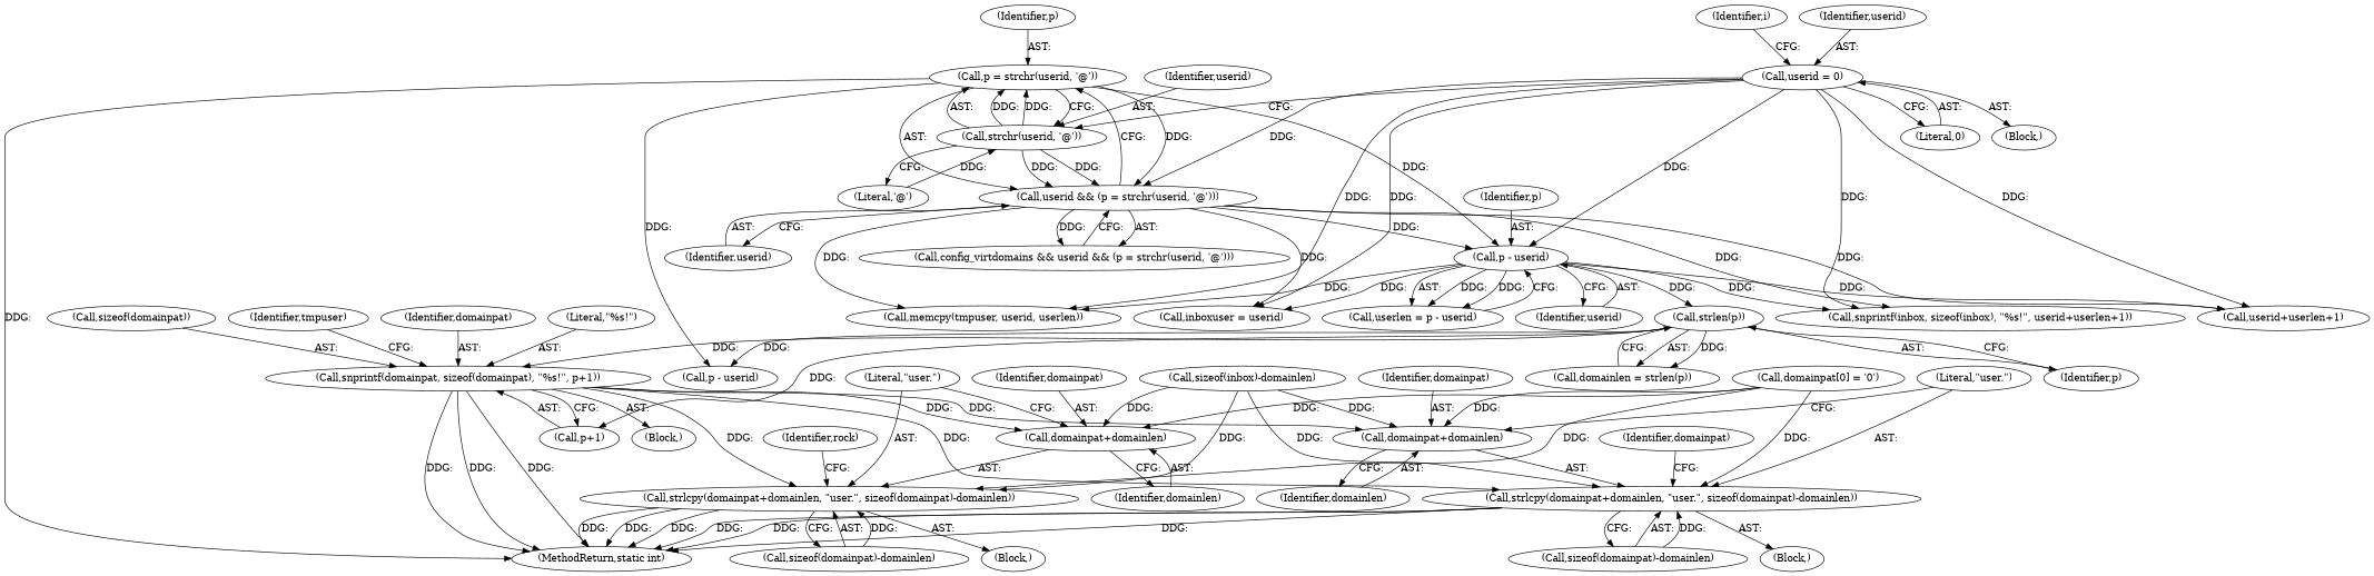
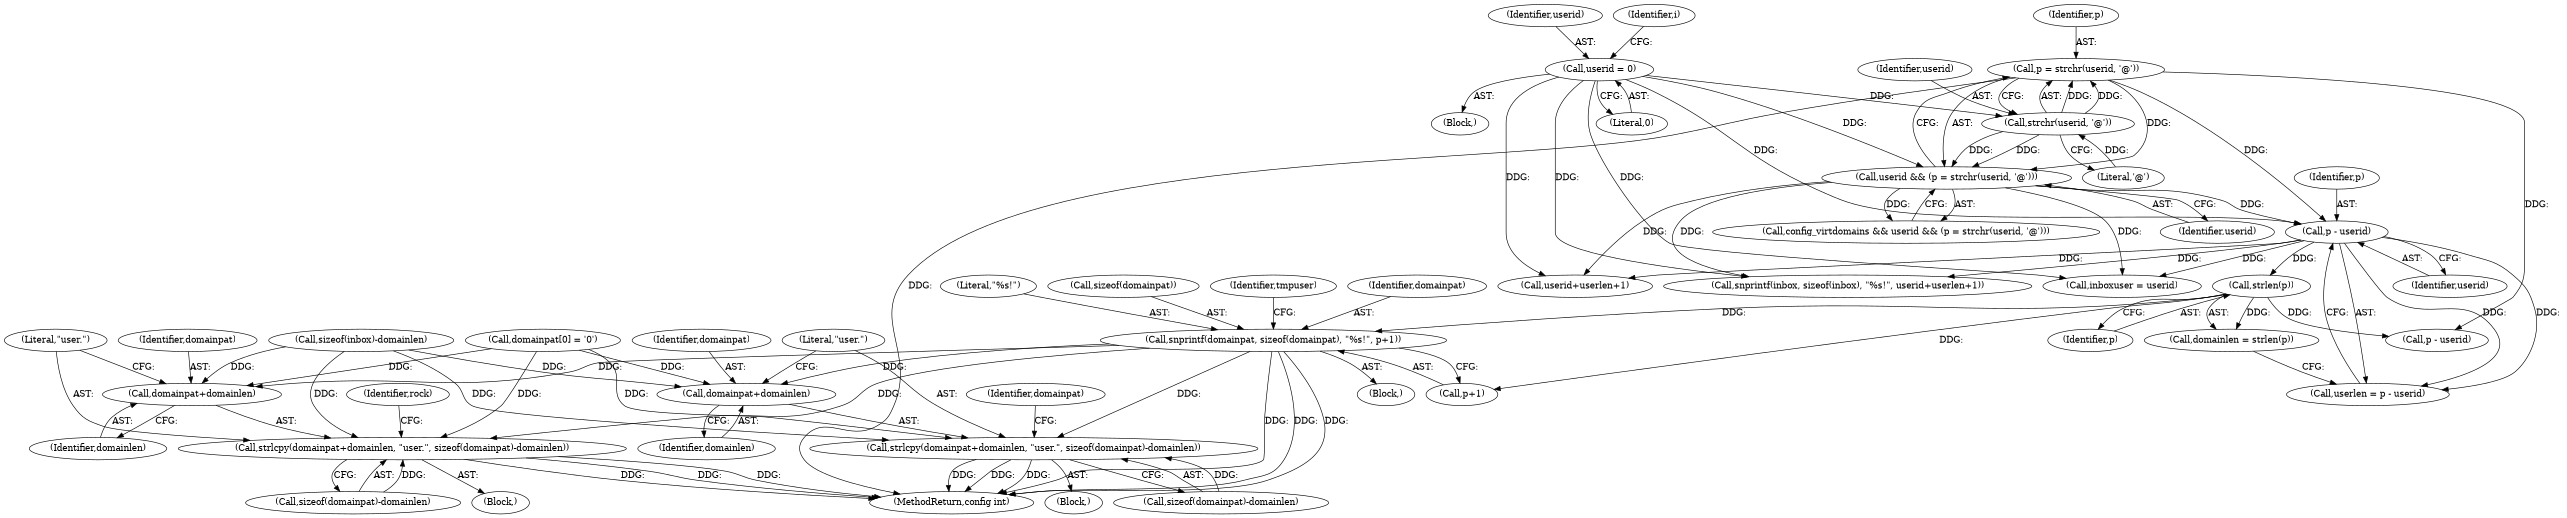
  digraph {
    n1 [label="(Call,snprintf(domainpat, sizeof(domainpat), \"%s!\", p+1))"]
    n2 [label="(Call,strlcpy(domainpat+domainlen, \"user.\", sizeof(domainpat)-domainlen))"]
    n3 [label="(Call,domainpat+domainlen)"]
    n4 [label="(Call,strlcpy(domainpat+domainlen, \"user.\", sizeof(domainpat)-domainlen))"]
    n5 [label="(Call,domainpat+domainlen)"]
    n6 [label="(Block,)"]
    n7 [label="(Call,p+1)"]
-   n8 [label="(MethodReturn,static int)"]
+   n8 [label="(MethodReturn,config int)"]
    n9 [label="(Call,sizeof(domainpat)-domainlen)"]
    n10 [label="(Block,)"]
    n11 [label="(Identifier,domainlen)"]
    n12 [label="(Block,)"]
    n13 [label="(Call,sizeof(domainpat)-domainlen)"]
    n14 [label="(Identifier,domainlen)"]
    n15 [label="(Call,strlen(p))"]
    n16 [label="(Call,domainlen = strlen(p))"]
    n17 [label="(Call,p - userid)"]
    n18 [label="(Identifier,p)"]
    n19 [label="(Call,p - userid)"]
    n20 [label="(Call,userid+userlen+1)"]
    n21 [label="(Call,userlen = p - userid)"]
-   n22 [label="(Call,memcpy(tmpuser, userid, userlen))"]
    n23 [label="(Call,snprintf(inbox, sizeof(inbox), \"%s!\", userid+userlen+1))"]
    n24 [label="(Call,inboxuser = userid)"]
    n25 [label="(Identifier,userid)"]
    n26 [label="(Call,p = strchr(userid, '@'))"]
    n27 [label="(Call,strchr(userid, '@'))"]
    n28 [label="(Call,userid && (p = strchr(userid, '@')))"]
    n29 [label="(Literal,'@')"]
    n30 [label="(Identifier,userid)"]
    n31 [label="(Call,config_virtdomains && userid && (p = strchr(userid, '@')))"]
    n32 [label="(Call,userid = 0)"]
    n33 [label="(Literal,0)"]
    n34 [label="(Block,)"]
    n35 [label="(Identifier,i)"]
    n36 [label="(Identifier,rock)"]
    n37 [label="(Call,sizeof(domainpat))"]
    n38 [label="(Identifier,p)"]
    n39 [label="(Identifier,tmpuser)"]
    n40 [label="(Call,domainpat[0] = '\0')"]
    n41 [label="(Identifier,domainpat)"]
    n42 [label="(Identifier,domainpat)"]
    n43 [label="(Identifier,p)"]
    n44 [label="(Literal,\"user.\")"]
    n45 [label="(Identifier,userid)"]
    n46 [label="(Literal,\"%s!\")"]
    n47 [label="(Identifier,domainpat)"]
    n48 [label="(Identifier,domainpat)"]
    n49 [label="(Literal,\"user.\")"]
    n50 [label="(Identifier,userid)"]
    n51 [label="(Call,sizeof(inbox)-domainlen)"]
    n1 -> n2 [label="DDG: "]
    n1 -> n3 [label="DDG: "]
    n1 -> n4 [label="DDG: "]
    n1 -> n5 [label="DDG: "]
    n1 -> n6 [label="AST: "]
    n1 -> n7 [label="CFG: "]
    n1 -> n8 [label="DDG: "]
    n1 -> n8 [label="DDG: "]
    n1 -> n8 [label="DDG: "]
    n2 -> n8 [label="DDG: "]
    n2 -> n8 [label="DDG: "]
    n2 -> n8 [label="DDG: "]
    n2 -> n9 [label="CFG: "]
    n2 -> n10 [label="AST: "]
    n3 -> n2 [label="AST: "]
    n3 -> n11 [label="CFG: "]
    n4 -> n8 [label="DDG: "]
    n4 -> n8 [label="DDG: "]
    n4 -> n8 [label="DDG: "]
    n4 -> n12 [label="AST: "]
    n4 -> n13 [label="CFG: "]
    n5 -> n4 [label="AST: "]
    n5 -> n14 [label="CFG: "]
    n7 -> n1 [label="AST: "]
    n9 -> n2 [label="AST: "]
    n9 -> n2 [label="DDG: "]
    n11 -> n3 [label="AST: "]
    n13 -> n4 [label="AST: "]
    n13 -> n4 [label="DDG: "]
    n14 -> n5 [label="AST: "]
    n15 -> n1 [label="DDG: "]
    n15 -> n7 [label="DDG: "]
    n15 -> n16 [label="AST: "]
    n15 -> n16 [label="DDG: "]
    n15 -> n17 [label="DDG: "]
    n15 -> n18 [label="CFG: "]
-   n16 -> n15 [label="CFG: "]
+   n16 -> n21 [label="CFG: "]
    n18 -> n15 [label="AST: "]
    n19 -> n15 [label="DDG: "]
    n19 -> n20 [label="DDG: "]
    n19 -> n21 [label="AST: "]
    n19 -> n21 [label="DDG: "]
    n19 -> n21 [label="DDG: "]
-   n19 -> n22 [label="DDG: "]
    n19 -> n23 [label="DDG: "]
    n19 -> n24 [label="DDG: "]
    n19 -> n25 [label="CFG: "]
    n21 -> n19 [label="CFG: "]
    n25 -> n19 [label="AST: "]
    n26 -> n8 [label="DDG: "]
    n26 -> n17 [label="DDG: "]
    n26 -> n19 [label="DDG: "]
    n26 -> n27 [label="CFG: "]
    n26 -> n28 [label="AST: "]
    n26 -> n28 [label="DDG: "]
    n27 -> n26 [label="AST: "]
    n27 -> n26 [label="DDG: "]
    n27 -> n26 [label="DDG: "]
    n27 -> n28 [label="DDG: "]
    n27 -> n28 [label="DDG: "]
    n27 -> n29 [label="CFG: "]
    n28 -> n19 [label="DDG: "]
    n28 -> n20 [label="DDG: "]
-   n28 -> n22 [label="DDG: "]
    n28 -> n23 [label="DDG: "]
    n28 -> n24 [label="DDG: "]
    n28 -> n26 [label="CFG: "]
    n28 -> n30 [label="CFG: "]
    n28 -> n31 [label="AST: "]
    n28 -> n31 [label="DDG: "]
    n29 -> n27 [label="DDG: "]
    n30 -> n28 [label="AST: "]
    n31 -> n28 [label="CFG: "]
    n32 -> n19 [label="DDG: "]
    n32 -> n20 [label="DDG: "]
-   n32 -> n22 [label="DDG: "]
    n32 -> n23 [label="DDG: "]
    n32 -> n24 [label="DDG: "]
-   n32 -> n27 [label="CFG: "]
+   n32 -> n27 [label="DDG: "]
    n32 -> n28 [label="DDG: "]
    n32 -> n33 [label="CFG: "]
    n32 -> n34 [label="AST: "]
    n33 -> n32 [label="AST: "]
    n35 -> n32 [label="CFG: "]
    n36 -> n2 [label="CFG: "]
    n37 -> n1 [label="AST: "]
    n38 -> n26 [label="AST: "]
    n39 -> n1 [label="CFG: "]
    n40 -> n2 [label="DDG: "]
    n40 -> n3 [label="DDG: "]
    n40 -> n4 [label="DDG: "]
    n40 -> n5 [label="DDG: "]
    n41 -> n1 [label="AST: "]
    n42 -> n5 [label="AST: "]
    n43 -> n19 [label="AST: "]
    n44 -> n4 [label="AST: "]
    n44 -> n5 [label="CFG: "]
    n45 -> n32 [label="AST: "]
    n46 -> n1 [label="AST: "]
    n47 -> n4 [label="CFG: "]
    n48 -> n3 [label="AST: "]
    n49 -> n2 [label="AST: "]
    n49 -> n3 [label="CFG: "]
    n50 -> n27 [label="AST: "]
    n51 -> n2 [label="DDG: "]
    n51 -> n3 [label="DDG: "]
    n51 -> n4 [label="DDG: "]
    n51 -> n5 [label="DDG: "]
  }
